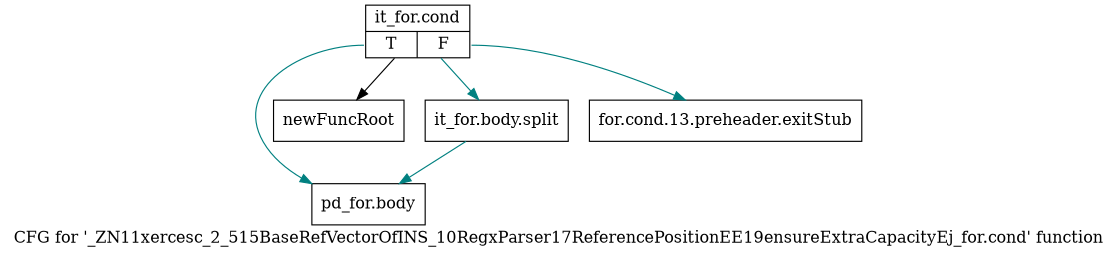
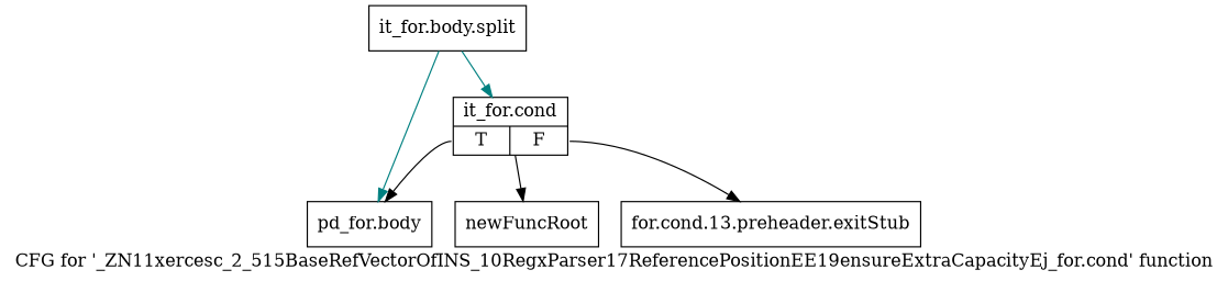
  digraph {
    label="CFG for '_ZN11xercesc_2_515BaseRefVectorOfINS_10RegxParser17ReferencePositionEE19ensureExtraCapacityEj_for.cond' function"
    node [shape=record]
    edge [color=black]
    n1 [label="{newFuncRoot}"]
    n2 [label="{it_for.cond|{<s0>T|<s1>F}}"]
    n3 [label="{for.cond.13.preheader.exitStub}"]
    n4 [label="{pd_for.body}"]
    n5 [label="{it_for.body.split}"]
    n2 -> n1
-   n2 -> n3 [color=teal tailport=s1]
-   n2 -> n4 [color=teal tailport=s0]
-   n2 -> n5 [color=teal]
+   n2 -> n3 [tailport=s1]
+   n2 -> n4 [tailport=s0]
+   n5 -> n2 [color=teal]
    n5 -> n4 [color=teal]
  }
